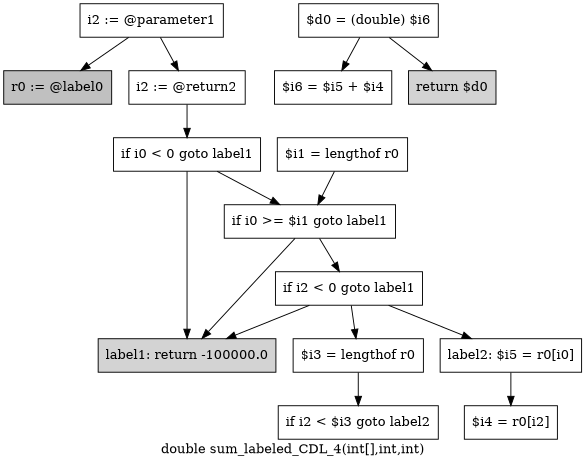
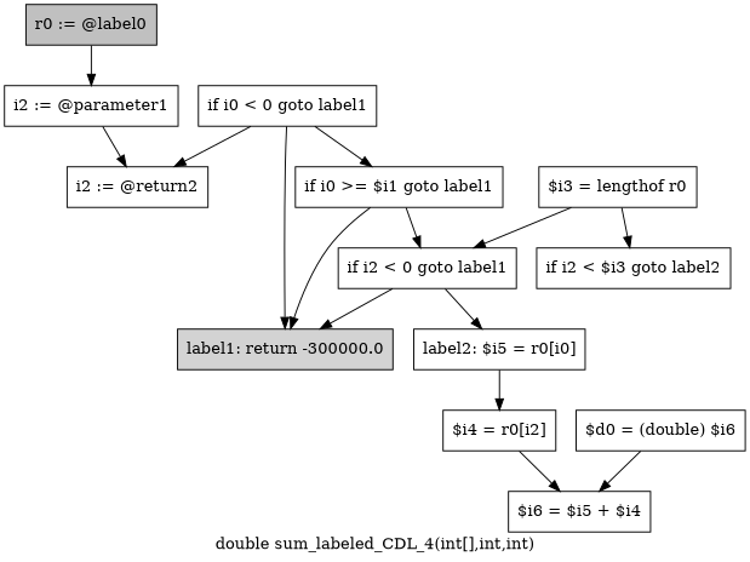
  digraph {
    label="double sum_labeled_CDL_4(int[],int,int)"
    node [shape=box]
    n1 [fillcolor=gray label="r0 := @label0" style=filled]
    n2 [label="i2 := @parameter1"]
    n3 [label="i2 := @return2"]
    n4 [label="if i0 < 0 goto label1"]
-   n5 [fillcolor=lightgray label="label1: return -100000.0" style=filled]
+   n5 [fillcolor=lightgray label="label1: return -300000.0" style=filled]
    n6 [label="if i0 >= $i1 goto label1"]
-   n7 [label="$i1 = lengthof r0"]
    n8 [label="if i2 < 0 goto label1"]
    n9 [label="$i3 = lengthof r0"]
    n10 [label="label2: $i5 = r0[i0]"]
    n11 [label="if i2 < $i3 goto label2"]
    n12 [label="$i4 = r0[i2]"]
    n13 [label="$i6 = $i5 + $i4"]
    n14 [label="$d0 = (double) $i6"]
-   n15 [fillcolor=lightgray label="return $d0" style=filled]
-   n2 -> n1
+   n1 -> n2
    n2 -> n3
-   n3 -> n4
+   n4 -> n3
    n4 -> n5
    n4 -> n6
    n6 -> n5
    n6 -> n8
-   n7 -> n6
    n8 -> n5
-   n8 -> n9
+   n9 -> n8
    n8 -> n10
    n9 -> n11
    n10 -> n12
+   n12 -> n13
    n14 -> n13
-   n14 -> n15
  }
